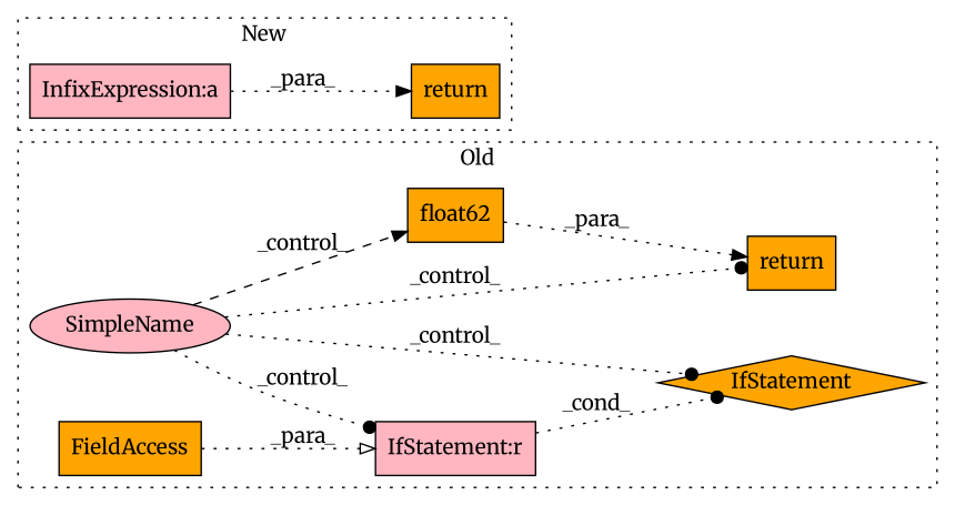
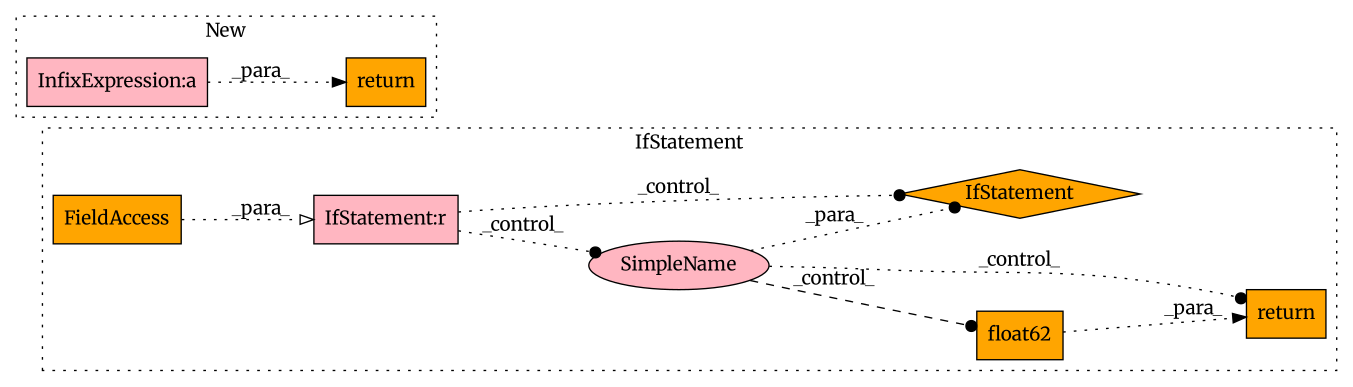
  digraph {
    fontname=Merriweather
    rankdir=LR
    node [a=41 fillcolor=orange fontname=Merriweather l=7 shape=box style=filled]
    edge [arrowhead=dot fontname=Merriweather style=dotted]
    n1 [a=32 l="8,1" label=float62 s="7991,8012"]
    n2 [a=42 fillcolor=lightpink label=SimpleName shape=ellipse l=""]
    n3 [label=return s=7978]
    n4 [a=25 l="4,2" label=IfStatement s="7794,7813" shape=diamond]
    n5 [a=27 fillcolor=lightpink l=4 label="IfStatement:r" s=7808]
    n6 [a=22 l=10 label=FieldAccess s=7798]
    n7 [label=return s=12019]
    n8 [a=27 fillcolor=lightpink l=3 label="InfixExpression:a" s=12071]
    subgraph cluster_1 {
-     label=Old
+     label=IfStatement
      style=dotted
      n1
      n2
      n3
      n4
      n5
      n6
    }
    subgraph cluster_2 {
      label=New
      style=dotted
      n7
      n8
    }
    n1 -> n3 [arrowhead=normal label=_para_]
-   n2 -> n1 [arrowhead=normal label=_control_ style=dashed]
+   n2 -> n1 [label=_control_ style=dashed]
    n2 -> n3 [label=_control_]
-   n2 -> n4 [label=_control_]
-   n2 -> n5 [label=_control_]
-   n5 -> n4 [label=_cond_]
+   n2 -> n4 [label=_para_]
+   n5 -> n2 [label=_control_]
+   n5 -> n4 [label=_control_]
    n6 -> n5 [arrowhead=onormal label=_para_]
    n8 -> n7 [arrowhead=normal label=_para_]
  }
